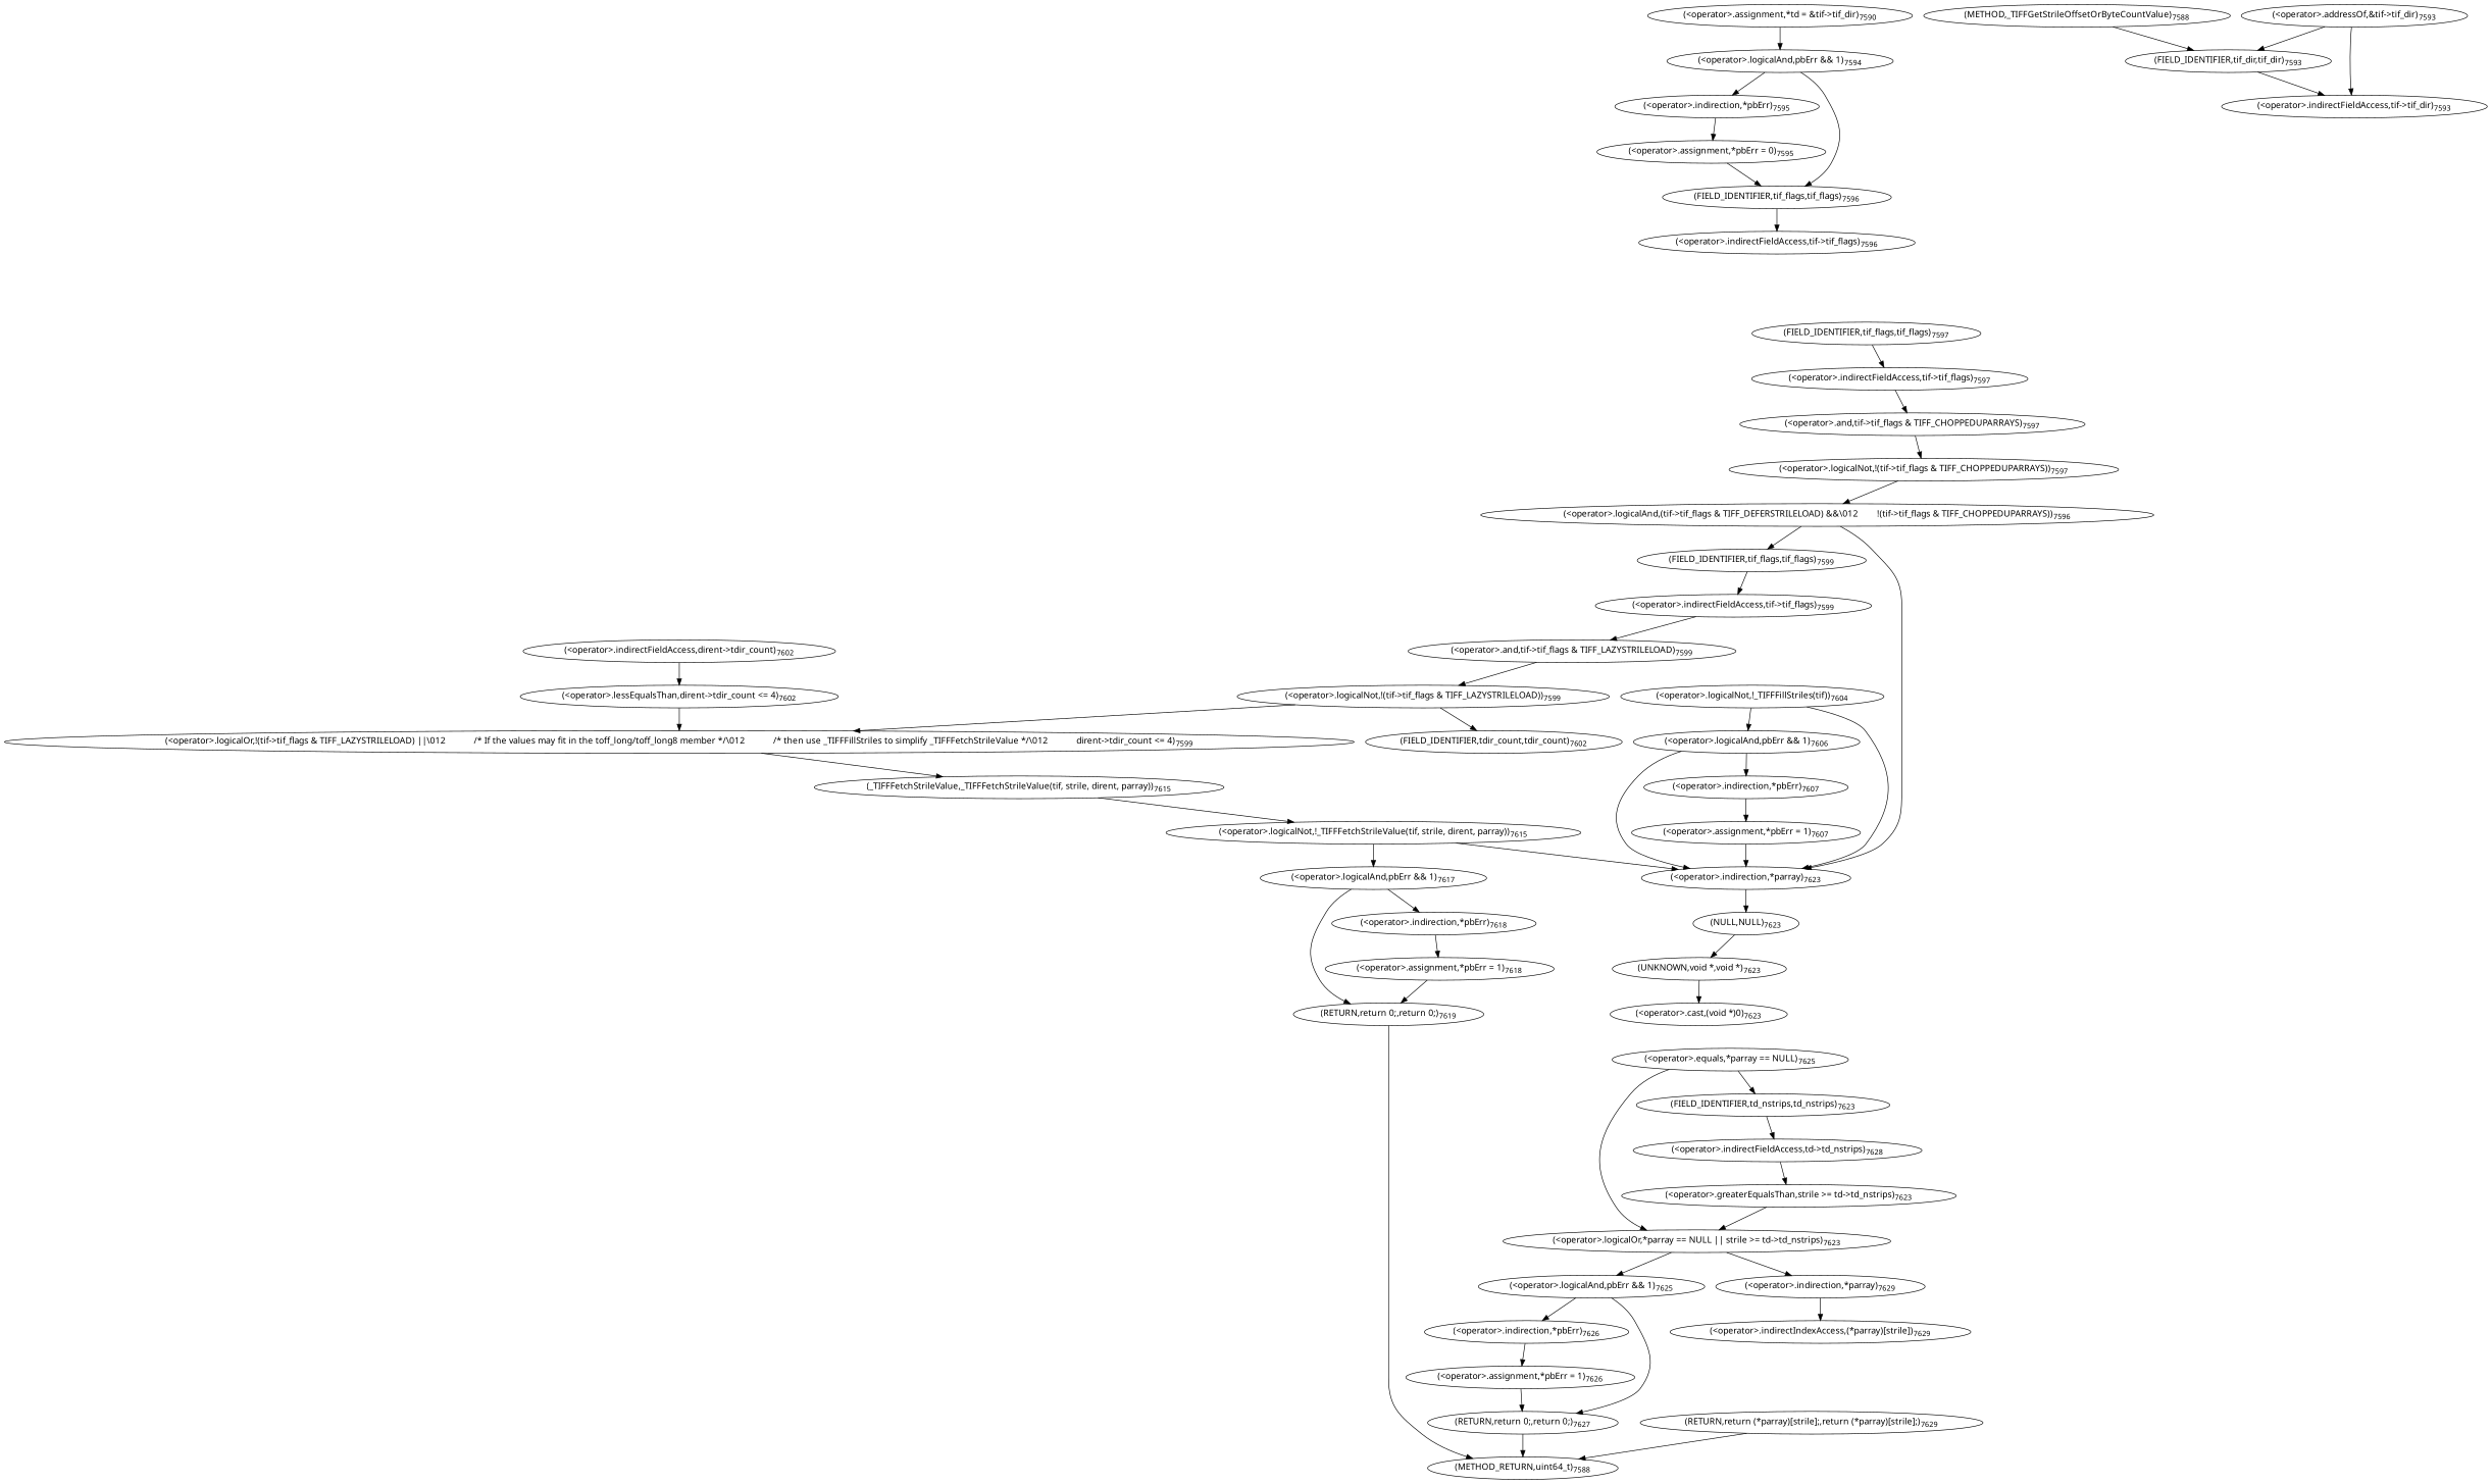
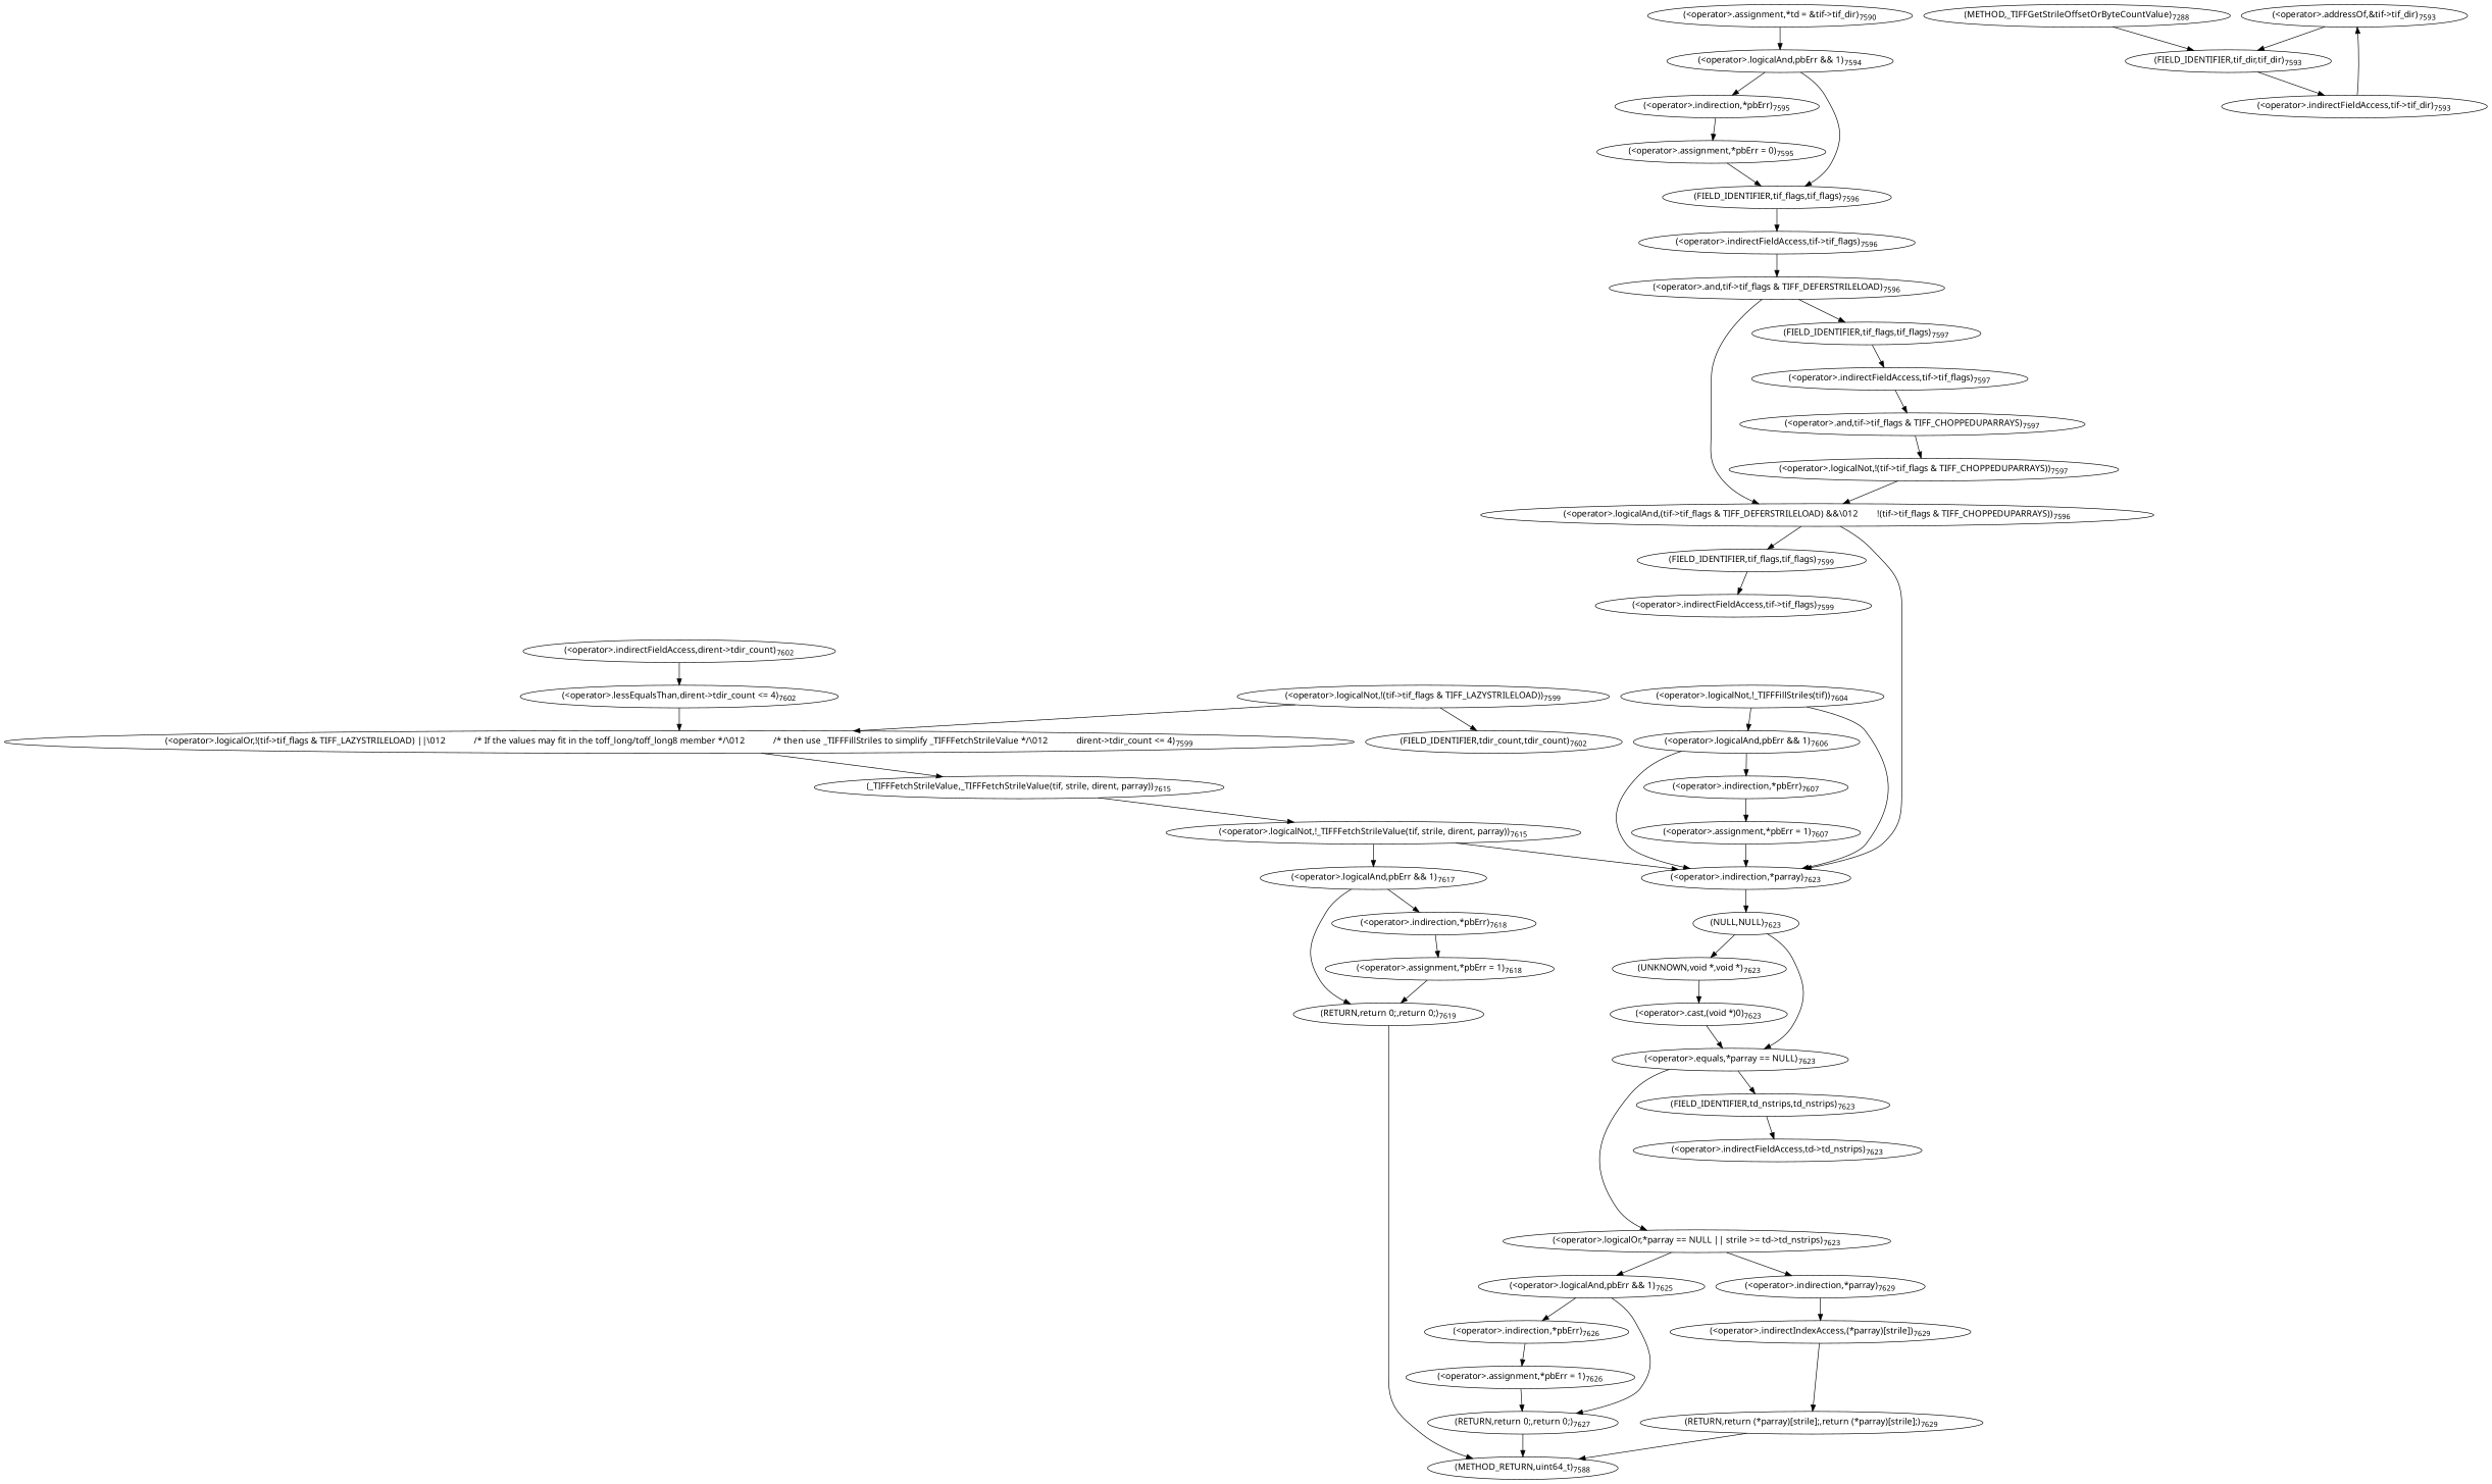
  digraph {
    fontname="Noto Sans"
    node [fontname="Noto Sans"]
    edge [fontname="Noto Sans"]
    n1 [label=<(&lt;operator&gt;.assignment,*td = &amp;tif-&gt;tif_dir)<SUB>7590</SUB>>]
    n2 [label=<(&lt;operator&gt;.logicalAnd,pbErr &amp;&amp; 1)<SUB>7594</SUB>>]
    n3 [label=<(&lt;operator&gt;.indirection,*pbErr)<SUB>7595</SUB>>]
    n4 [label=<(FIELD_IDENTIFIER,tif_flags,tif_flags)<SUB>7596</SUB>>]
    n5 [label=<(RETURN,return (*parray)[strile];,return (*parray)[strile];)<SUB>7629</SUB>>]
    n6 [label=<(METHOD_RETURN,uint64_t)<SUB>7588</SUB>>]
    n7 [label=<(&lt;operator&gt;.addressOf,&amp;tif-&gt;tif_dir)<SUB>7593</SUB>>]
    n8 [label=<(FIELD_IDENTIFIER,tif_dir,tif_dir)<SUB>7593</SUB>>]
    n9 [label=<(&lt;operator&gt;.assignment,*pbErr = 0)<SUB>7595</SUB>>]
    n10 [label=<(&lt;operator&gt;.indirectFieldAccess,tif-&gt;tif_flags)<SUB>7596</SUB>>]
    n11 [label=<(&lt;operator&gt;.logicalAnd,(tif-&gt;tif_flags &amp; TIFF_DEFERSTRILELOAD) &amp;&amp;\012        !(tif-&gt;tif_flags &amp; TIFF_CHOPPEDUPARRAYS))<SUB>7596</SUB>>]
    n12 [label=<(&lt;operator&gt;.indirection,*parray)<SUB>7623</SUB>>]
    n13 [label=<(FIELD_IDENTIFIER,tif_flags,tif_flags)<SUB>7599</SUB>>]
    n14 [label=<(NULL,NULL)<SUB>7623</SUB>>]
    n15 [label=<(&lt;operator&gt;.indirectFieldAccess,tif-&gt;tif_flags)<SUB>7599</SUB>>]
    n16 [label=<(&lt;operator&gt;.logicalOr,*parray == NULL || strile &gt;= td-&gt;td_nstrips)<SUB>7623</SUB>>]
    n17 [label=<(&lt;operator&gt;.indirection,*parray)<SUB>7629</SUB>>]
    n18 [label=<(&lt;operator&gt;.logicalAnd,pbErr &amp;&amp; 1)<SUB>7625</SUB>>]
    n19 [label=<(&lt;operator&gt;.indirectIndexAccess,(*parray)[strile])<SUB>7629</SUB>>]
    n20 [label=<(RETURN,return 0;,return 0;)<SUB>7627</SUB>>]
    n21 [label=<(&lt;operator&gt;.indirection,*pbErr)<SUB>7626</SUB>>]
    n22 [label=<(&lt;operator&gt;.indirectFieldAccess,tif-&gt;tif_dir)<SUB>7593</SUB>>]
+   n23 [label=<(&lt;operator&gt;.and,tif-&gt;tif_flags &amp; TIFF_DEFERSTRILELOAD)<SUB>7596</SUB>>]
    n24 [label=<(FIELD_IDENTIFIER,tif_flags,tif_flags)<SUB>7597</SUB>>]
    n25 [label=<(&lt;operator&gt;.indirectFieldAccess,tif-&gt;tif_flags)<SUB>7597</SUB>>]
    n26 [label=<(&lt;operator&gt;.logicalNot,!(tif-&gt;tif_flags &amp; TIFF_CHOPPEDUPARRAYS))<SUB>7597</SUB>>]
-   n27 [label=<(&lt;operator&gt;.equals,*parray == NULL)<SUB>7625</SUB>>]
+   n27 [label=<(&lt;operator&gt;.equals,*parray == NULL)<SUB>7623</SUB>>]
    n28 [label=<(FIELD_IDENTIFIER,td_nstrips,td_nstrips)<SUB>7623</SUB>>]
-   n29 [label=<(&lt;operator&gt;.indirectFieldAccess,td-&gt;td_nstrips)<SUB>7628</SUB>>]
-   n30 [label=<(&lt;operator&gt;.greaterEqualsThan,strile &gt;= td-&gt;td_nstrips)<SUB>7623</SUB>>]
+   n29 [label=<(&lt;operator&gt;.indirectFieldAccess,td-&gt;td_nstrips)<SUB>7623</SUB>>]
    n31 [label=<(&lt;operator&gt;.and,tif-&gt;tif_flags &amp; TIFF_CHOPPEDUPARRAYS)<SUB>7597</SUB>>]
    n32 [label=<(&lt;operator&gt;.logicalOr,!(tif-&gt;tif_flags &amp; TIFF_LAZYSTRILELOAD) ||\012            /* If the values may fit in the toff_long/toff_long8 member */\012            /* then use _TIFFFillStriles to simplify _TIFFFetchStrileValue */\012            dirent-&gt;tdir_count &lt;= 4)<SUB>7599</SUB>>]
    n33 [label=<(_TIFFFetchStrileValue,_TIFFFetchStrileValue(tif, strile, dirent, parray))<SUB>7615</SUB>>]
    n34 [label=<(&lt;operator&gt;.logicalNot,!_TIFFFetchStrileValue(tif, strile, dirent, parray))<SUB>7615</SUB>>]
    n35 [label=<(UNKNOWN,void *,void *)<SUB>7623</SUB>>]
    n36 [label=<(&lt;operator&gt;.cast,(void *)0)<SUB>7623</SUB>>]
    n37 [label=<(&lt;operator&gt;.assignment,*pbErr = 1)<SUB>7626</SUB>>]
    n38 [label=<(&lt;operator&gt;.logicalNot,!(tif-&gt;tif_flags &amp; TIFF_LAZYSTRILELOAD))<SUB>7599</SUB>>]
    n39 [label=<(FIELD_IDENTIFIER,tdir_count,tdir_count)<SUB>7602</SUB>>]
    n40 [label=<(&lt;operator&gt;.lessEqualsThan,dirent-&gt;tdir_count &lt;= 4)<SUB>7602</SUB>>]
-   n41 [label=<(&lt;operator&gt;.and,tif-&gt;tif_flags &amp; TIFF_LAZYSTRILELOAD)<SUB>7599</SUB>>]
    n42 [label=<(&lt;operator&gt;.indirectFieldAccess,dirent-&gt;tdir_count)<SUB>7602</SUB>>]
    n43 [label=<(&lt;operator&gt;.logicalNot,!_TIFFFillStriles(tif))<SUB>7604</SUB>>]
    n44 [label=<(&lt;operator&gt;.logicalAnd,pbErr &amp;&amp; 1)<SUB>7606</SUB>>]
    n45 [label=<(&lt;operator&gt;.indirection,*pbErr)<SUB>7607</SUB>>]
    n46 [label=<(&lt;operator&gt;.logicalAnd,pbErr &amp;&amp; 1)<SUB>7617</SUB>>]
    n47 [label=<(RETURN,return 0;,return 0;)<SUB>7619</SUB>>]
    n48 [label=<(&lt;operator&gt;.indirection,*pbErr)<SUB>7618</SUB>>]
    n49 [label=<(&lt;operator&gt;.assignment,*pbErr = 1)<SUB>7607</SUB>>]
    n50 [label=<(&lt;operator&gt;.assignment,*pbErr = 1)<SUB>7618</SUB>>]
-   n51 [label=<(METHOD,_TIFFGetStrileOffsetOrByteCountValue)<SUB>7588</SUB>>]
+   n51 [label=<(METHOD,_TIFFGetStrileOffsetOrByteCountValue)<SUB>7288</SUB>>]
    n1 -> n2
    n2 -> n3
    n2 -> n4
    n3 -> n9
    n4 -> n10
    n5 -> n6
    n7 -> n8
    n8 -> n22
    n9 -> n4
+   n10 -> n23
    n11 -> n12
    n11 -> n13
    n12 -> n14
    n13 -> n15
+   n14 -> n27
    n14 -> n35
-   n15 -> n41
    n16 -> n17
    n16 -> n18
    n17 -> n19
    n18 -> n20
    n18 -> n21
+   n19 -> n5
    n20 -> n6
    n21 -> n37
-   n7 -> n22
+   n22 -> n7
+   n23 -> n11
+   n23 -> n24
    n24 -> n25
    n25 -> n31
    n26 -> n11
    n27 -> n16
    n27 -> n28
    n28 -> n29
-   n29 -> n30
-   n30 -> n16
    n31 -> n26
    n32 -> n33
    n33 -> n34
    n34 -> n12
    n34 -> n46
    n35 -> n36
+   n36 -> n27
    n37 -> n20
    n38 -> n32
    n38 -> n39
    n40 -> n32
-   n41 -> n38
    n42 -> n40
    n43 -> n12
    n43 -> n44
    n44 -> n12
    n44 -> n45
    n45 -> n49
    n46 -> n47
    n46 -> n48
    n47 -> n6
    n48 -> n50
    n49 -> n12
    n50 -> n47
    n51 -> n8
  }
